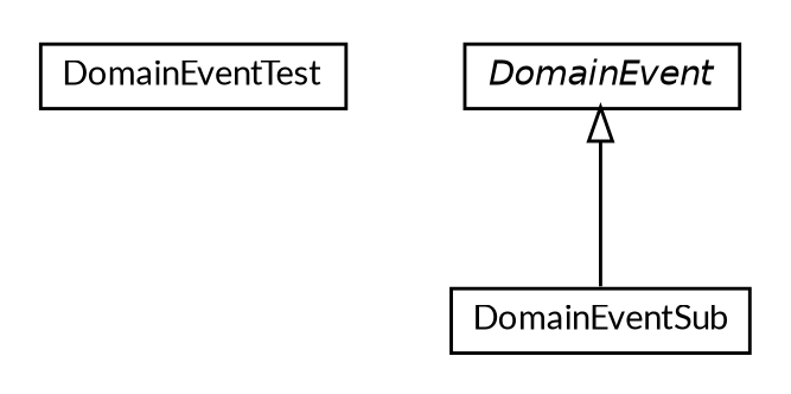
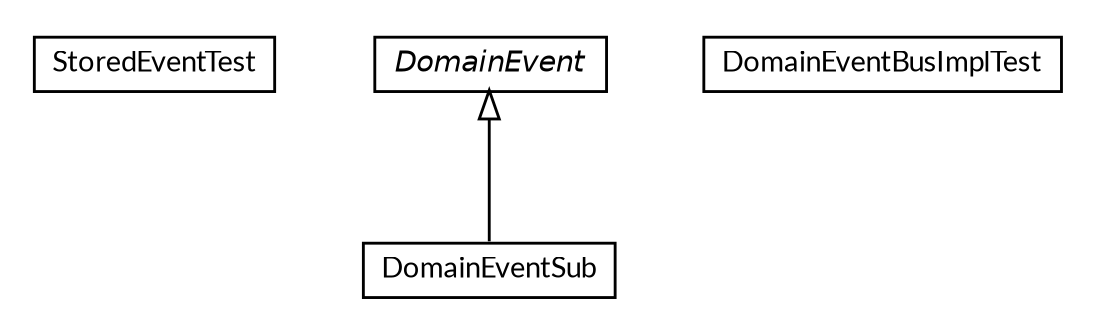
  digraph {
    nodesep=0.25
    ranksep=0.5
    fontname=Lato
    node [fontcolor=black fontname=Lato fontsize=10.0 shape=plaintext]
-   n2 [label=<<table title="org.dayatang.domain.event.DomainEventTest" border="0" cellborder="1" cellspacing="0" cellpadding="2" port="p" href="./DomainEventTest.html"> 		<tr><td><table border="0" cellspacing="0" cellpadding="1"> <tr><td align="center" balign="center"> DomainEventTest </td></tr> 		</table></td></tr> 		</table>>]
+   n1 [label=<<table title="org.dayatang.domain.event.StoredEventTest" border="0" cellborder="1" cellspacing="0" cellpadding="2" port="p" href="./StoredEventTest.html"> 		<tr><td><table border="0" cellspacing="0" cellpadding="1"> <tr><td align="center" balign="center"> StoredEventTest </td></tr> 		</table></td></tr> 		</table>>]
    n3 [label=<<table title="org.dayatang.domain.event.DomainEventSub" border="0" cellborder="1" cellspacing="0" cellpadding="2" port="p" href="./DomainEventSub.html"> 		<tr><td><table border="0" cellspacing="0" cellpadding="1"> <tr><td align="center" balign="center"> DomainEventSub </td></tr> 		</table></td></tr> 		</table>>]
+   n4 [label=<<table title="org.dayatang.domain.event.DomainEventBusImplTest" border="0" cellborder="1" cellspacing="0" cellpadding="2" port="p" href="./DomainEventBusImplTest.html"> 		<tr><td><table border="0" cellspacing="0" cellpadding="1"> <tr><td align="center" balign="center"> DomainEventBusImplTest </td></tr> 		</table></td></tr> 		</table>>]
    n5 [label=<<table title="org.dayatang.domain.event.DomainEvent" border="0" cellborder="1" cellspacing="0" cellpadding="2" port="p" href="http://java.sun.com/j2se/1.4.2/docs/api/org/dayatang/domain/event/DomainEvent.html"> 		<tr><td><table border="0" cellspacing="0" cellpadding="1"> <tr><td align="center" balign="center"><font face="Helvetica-Oblique"> DomainEvent </font></td></tr> 		</table></td></tr> 		</table>>]
    n5 -> n3 [arrowtail=empty dir=back fontname=Lato fontsize=10 headport=p labelfontname=Helvetica labelfontsize=10 tailport=p]
  }
